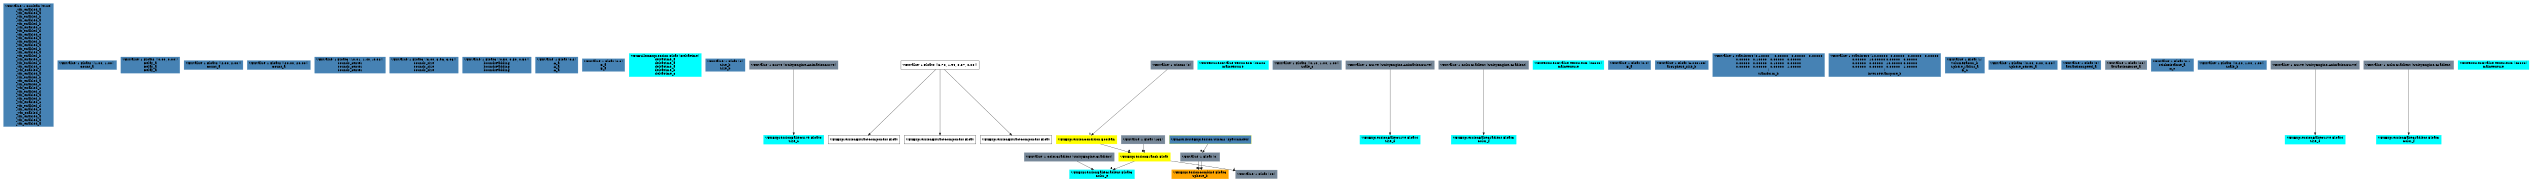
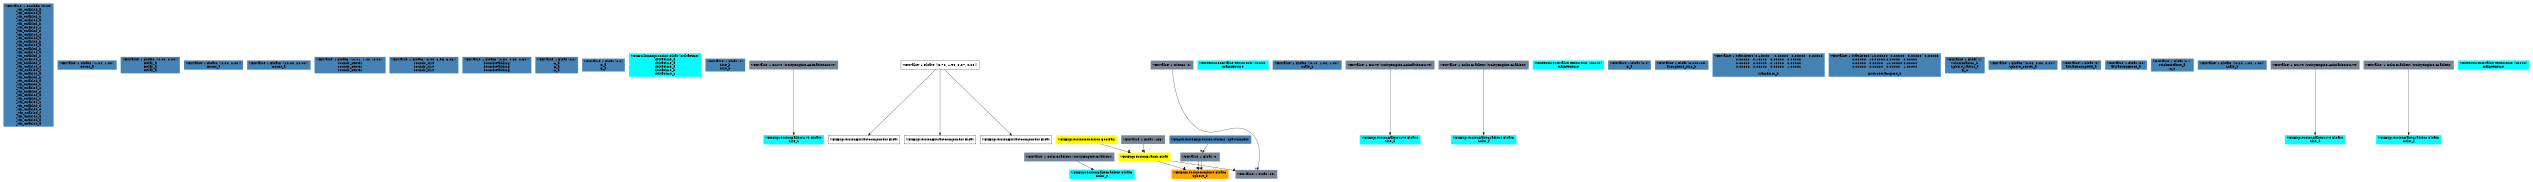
  digraph {
    node [color=steelblue shape=box style=filled]
    n1 [label="VFXValue`1 Boolean (True)\n_vfx_enabled_a\n_vfx_enabled_a\n_vfx_enabled_b\n_vfx_enabled_a\n_vfx_enabled_b\n_vfx_enabled_c\n_vfx_enabled_d\n_vfx_enabled_e\n_vfx_enabled_a\n_vfx_enabled_b\n_vfx_enabled_a\n_vfx_enabled_b\n_vfx_enabled_a\n_vfx_enabled_b\n_vfx_enabled_c\n_vfx_enabled_d\n_vfx_enabled_e\n_vfx_enabled_f\n_vfx_enabled_a\n_vfx_enabled_b\n_vfx_enabled_a\n_vfx_enabled_b\n_vfx_enabled_c\n_vfx_enabled_d\n_vfx_enabled_a\n_vfx_enabled_b\n_vfx_enabled_c\n_vfx_enabled_d\n_vfx_enabled_e\n_vfx_enabled_f\n_vfx_enabled_a\n_vfx_enabled_a\n_vfx_enabled_a"]
    n2 [label="VFXValue`1 Float2 ((1.00, 1.00))\nCount_a"]
    n3 [label="VFXValue`1 Float2 ((0.00, 0.00))\nDelay_a\nDelay_a\nDelay_a"]
    n4 [label="VFXValue`1 Float2 ((2.00, 2.00))\nCount_a"]
    n5 [label="VFXValue`1 Float2 ((20.00, 20.00))\nCount_a"]
    n6 [label="VFXValue`1 Float3 ((-0.01, 1.40, -0.02))\nbounds_center\nbounds_center\nbounds_center"]
    n7 [label="VFXValue`1 Float3 ((3.00, 3.96, 3.06))\nbounds_size\nbounds_size\nbounds_size"]
    n8 [label="VFXValue`1 Float3 ((0.50, 0.50, 0.50))\nboundsPadding\nboundsPadding\nboundsPadding"]
    n9 [label="VFXValue`1 Float (0.2)\nA_a\nA_a\nA_a"]
    n10 [label="VFXValue`1 Float (0.3)\nB_a\nB_a"]
    n11 [color=cyan label="VFXBuiltInExpression Float (DeltaTime)\ndeltaTime_a\ndeltaTime_a\ndeltaTime_a\ndeltaTime_b\ndeltaTime_c"]
    n12 [label="VFXValue`1 Float (4)\nSize_b\nSize_b"]
    n13 [color=cyan label="VFXExpressionBakeCurve Float4\nSize_c"]
    n14 [color=lightslategray label="VFXValue`1 Curve (UnityEngine.AnimationCurve)"]
    n15 [label="VFXExpressionExtractComponent Float" color="" style=""]
    n16 [label="VFXValue`1 Float4 ((3.70, 1.94, 0.37, 0.00))" color="" style=""]
    n17 [label="VFXExpressionExtractComponent Float" color="" style=""]
    n18 [label="VFXExpressionExtractComponent Float" color="" style=""]
    n19 [color=cyan label="VFXExpressionBakeGradient Float3\nColor_e"]
    n20 [color=lightslategray label="VFXValue`1 ColorGradient (UnityEngine.Gradient)"]
    n21 [color=cyan label="VFXTexture2DValue Texture2D (43848)\nmainTexture"]
    n22 [color=orange label="VFXExpressionCombine Float3\nSphere_b"]
    n23 [color=lightslategray label="VFXValue`1 Float (0)"]
    n24 [color=yellow label="VFXExpressionBranch Float"]
    n25 [color=lightslategray label="VFXValue`1 Float (45)"]
    n26 [color=yellow label="VFXExpressionCondition Boolean"]
    n27 [color=yellow fillcolor=steelblue label="VFXAttributeExpression Uint32 (spawnIndex)"]
    n28 [color=lightslategray label="VFXValue`1 Uint32 (0)"]
    n29 [color=lightslategray label="VFXValue`1 Float (135)"]
-   n30 [label="VFXValue`1 Float3 ((0.10, 1.00, 1.00))\nScale_c" fillcolor=lightslategray]
+   n30 [label="VFXValue`1 Float3 ((0.10, 1.00, 1.00))\nScale_c"]
    n31 [color=cyan label="VFXExpressionBakeCurve Float4\nSize_d"]
    n32 [color=lightslategray label="VFXValue`1 Curve (UnityEngine.AnimationCurve)"]
    n33 [color=cyan label="VFXExpressionBakeGradient Float3\nColor_f"]
    n34 [color=lightslategray label="VFXValue`1 ColorGradient (UnityEngine.Gradient)"]
    n35 [color=cyan label="VFXTexture2DValue Texture2D (43848)\nmainTexture"]
    n36 [label="VFXValue`1 Float (0.4)\nB_a"]
    n37 [label="VFXValue`1 Float (6.283185)\narcSphere_size_b"]
    n38 [label="VFXValue`1 Matrix4x4 (0.10000	0.00000	0.00000	0.00000\n0.00000	0.10000	0.00000	0.00000\n0.00000	0.00000	0.10000	0.00000\n0.00000	0.00000	0.00000	1.00000\n)\ntransform_b"]
    n39 [label="VFXValue`1 Matrix4x4 (10.00000	0.00000	0.00000	0.00000\n0.00000	10.00000	0.00000	0.00000\n0.00000	0.00000	10.00000	0.00000\n0.00000	0.00000	0.00000	1.00000\n)\ninverseTranspose_b"]
    n40 [label="VFXValue`1 Float (1)\nvolumeFactor_b\nSphere_radius_a\nB_c"]
    n41 [label="VFXValue`1 Float3 ((0.00, 0.00, 0.00))\nSphere_center_a"]
    n42 [label="VFXValue`1 Float (5)\nattractionSpeed_a"]
-   n43 [label="VFXValue`1 Float (20)\nattractionForce_a" fillcolor=lightslategray]
+   n43 [label="VFXValue`1 Float (20)\nattractionForce_a"]
    n44 [label="VFXValue`1 Float (0.1)\nstickDistance_a\nA_c"]
    n45 [label="VFXValue`1 Float3 ((0.20, 1.00, 1.00))\nScale_b"]
    n46 [color=cyan label="VFXExpressionBakeCurve Float4\nSize_d"]
    n47 [color=lightslategray label="VFXValue`1 Curve (UnityEngine.AnimationCurve)"]
    n48 [color=cyan label="VFXExpressionBakeGradient Float3\nColor_f"]
    n49 [color=lightslategray label="VFXValue`1 ColorGradient (UnityEngine.Gradient)"]
    n50 [color=cyan label="VFXTexture2DValue Texture2D (43848)\nmainTexture"]
    n14 -> n13
    n16 -> n15
    n16 -> n17
    n16 -> n18
    n20 -> n19
    n23 -> n22 [headlabel=0]
    n23 -> n22 [headlabel=1]
-   n24 -> n19 [headlabel=2]
+   n24 -> n22 [headlabel=2]
    n24 -> n25 [headlabel=1]
    n26 -> n24 [headlabel=0]
    n27 -> n23 [headlabel=0]
-   n28 -> n26 [headlabel=1]
+   n28 -> n25 [headlabel=1]
    n29 -> n24 [headlabel=2]
    n32 -> n31
    n34 -> n33
    n47 -> n46
    n49 -> n48
  }
